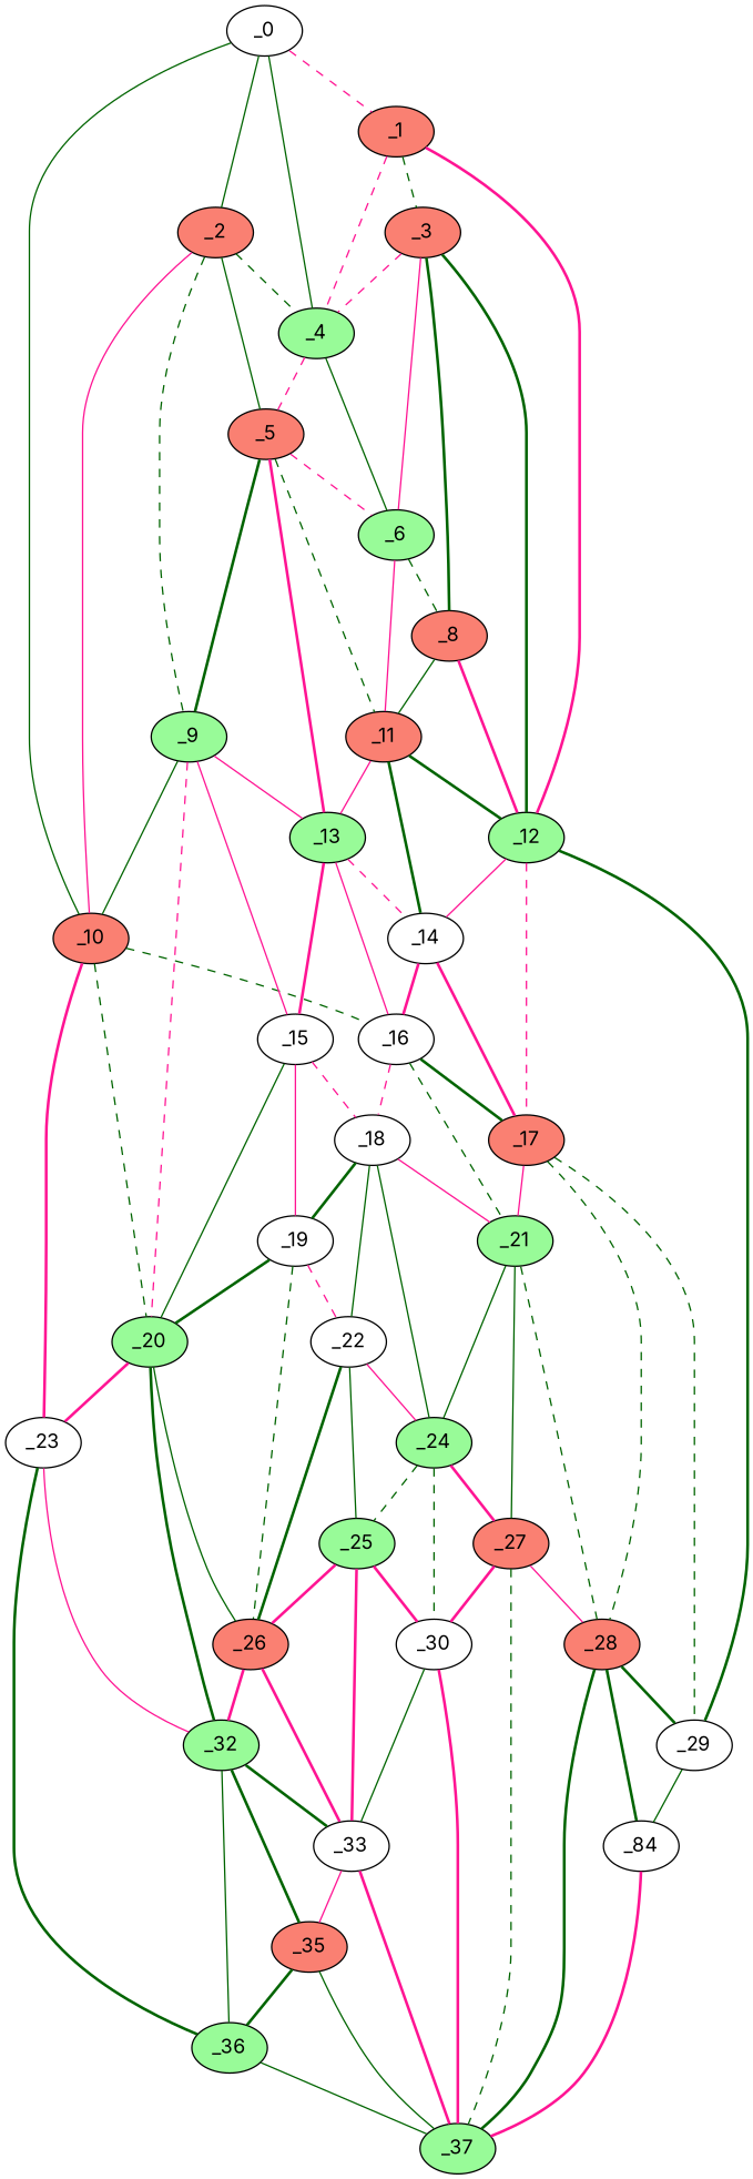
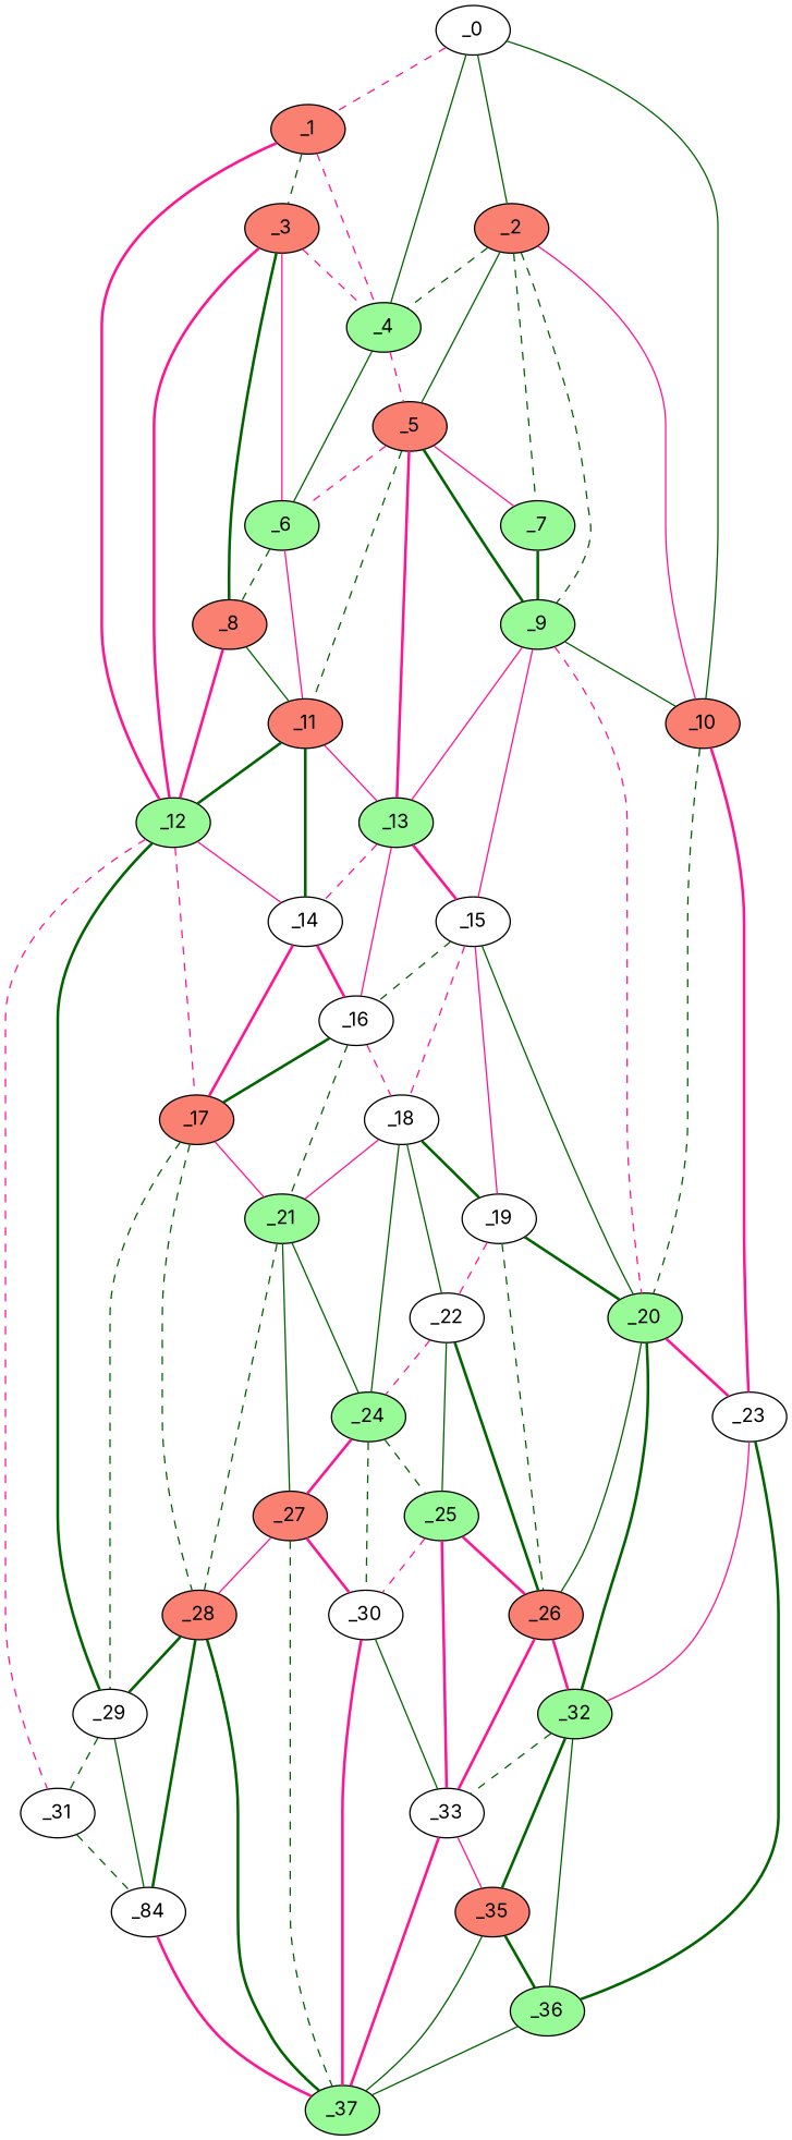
  graph {
    fontname=Inter
    node [fillcolor=white fontname=Inter style=filled x=82 y=80]
    edge [color=darkgreen fontname=Inter style=bold valence=2]
    _0 [x=26]
    _1 [fillcolor=salmon x=30 y=92]
    _2 [fillcolor=salmon x=34 y=69]
    _4 [fillcolor=palegreen x=38 y=83]
    _10 [fillcolor=salmon x=49 y=7]
    _3 [fillcolor=salmon x=37 y=95]
    _12 [fillcolor=palegreen x=52 y=103]
    _5 [fillcolor=salmon x=42 y=77]
+   _7 [fillcolor=palegreen x=43 y=70]
    _9 [fillcolor=palegreen x=48 y=68]
    _6 [fillcolor=palegreen x=42 y=89]
    _20 [fillcolor=palegreen x=73 y=58]
    _23 [x=80 y=7]
    _8 [fillcolor=salmon x=43 y=95]
    _14 [x=58 y=96]
    _17 [fillcolor=salmon x=70 y=98]
    _29 [x=84 y=108]
+   _31 [x=88 y=112]
    _11 [fillcolor=salmon x=50 y=90]
    _13 [fillcolor=palegreen x=56 y=82]
    _15 [x=62 y=74]
    _26 [fillcolor=salmon y=66]
    _32 [fillcolor=palegreen x=89 y=47]
    _36 [fillcolor=palegreen x=100 y=63]
    _16 [x=66 y=90]
    _21 [fillcolor=palegreen x=75 y=87]
    _28 [fillcolor=salmon y=93]
    n28 [label=_84 x=93 y=110]
    _18 [x=71 y=76]
    _19 [x=72 y=67]
    _22 [x=78 y=72]
    _24 [fillcolor=palegreen x=80]
    _33 [x=90 y=69]
    _35 [fillcolor=salmon x=96 y=67]
    _37 [fillcolor=palegreen x=100 y=75]
    _27 [fillcolor=salmon y=86]
    _25 [fillcolor=palegreen x=81 y=72]
    _30 [x=86 y=76]
    _0 -- _1 [color=deeppink style=dashed valence=1]
    _0 -- _2 [style=solid valence=1]
    _0 -- _4 [style=solid]
    _0 -- _10 [style=solid valence=1]
    _1 -- _4 [color=deeppink style=dashed]
    _1 -- _3 [style=dashed]
    _1 -- _12 [color=deeppink valence=1]
    _2 -- _4 [style=dashed valence=1]
    _2 -- _10 [color=deeppink style=solid]
    _2 -- _5 [style=solid valence=1]
+   _2 -- _7 [style=dashed valence=1]
    _2 -- _9 [style=dashed]
    _4 -- _5 [color=deeppink style=dashed valence=1]
    _4 -- _6 [style=solid]
    _10 -- _20 [style=dashed valence=1]
    _10 -- _23 [color=deeppink valence=1]
    _3 -- _4 [color=deeppink style=dashed]
-   _3 -- _12 [valence=1]
+   _3 -- _12 [color=deeppink valence=1]
    _3 -- _6 [color=deeppink style=solid]
    _3 -- _8
    _12 -- _14 [color=deeppink style=solid]
    _12 -- _17 [color=deeppink style=dashed valence=1]
    _12 -- _29
+   _12 -- _31 [color=deeppink style=dashed valence=1]
+   _5 -- _7 [color=deeppink style=solid]
    _5 -- _9 [valence=1]
    _5 -- _6 [color=deeppink style=dashed]
    _5 -- _11 [style=dashed]
    _5 -- _13 [color=deeppink]
+   _7 -- _9
    _9 -- _10 [style=solid]
    _9 -- _20 [color=deeppink style=dashed]
    _9 -- _13 [color=deeppink style=solid]
    _9 -- _15 [color=deeppink style=solid]
    _6 -- _8 [style=dashed valence=1]
    _6 -- _11 [color=deeppink style=solid]
    _20 -- _23 [color=deeppink]
    _20 -- _26 [style=solid valence=1]
    _20 -- _32
    _23 -- _32 [color=deeppink style=solid valence=1]
    _23 -- _36 [valence=1]
    _8 -- _12 [color=deeppink valence=1]
    _8 -- _11 [style=solid]
    _14 -- _17 [color=deeppink valence=1]
    _14 -- _16 [color=deeppink valence=1]
    _17 -- _29 [style=dashed]
    _17 -- _21 [color=deeppink style=solid]
    _17 -- _28 [style=dashed]
+   _29 -- _31 [style=dashed]
    _29 -- n28 [style=solid valence=1]
+   _31 -- n28 [style=dashed valence=1]
    _11 -- _12
    _11 -- _14 [valence=1]
    _11 -- _13 [color=deeppink style=solid valence=1]
    _13 -- _14 [color=deeppink style=dashed]
    _13 -- _15 [color=deeppink valence=1]
    _13 -- _16 [color=deeppink style=solid]
    _15 -- _20 [style=solid valence=1]
-   _10 -- _16 [style=dashed valence=1]
+   _15 -- _16 [style=dashed valence=1]
    _15 -- _18 [color=deeppink style=dashed]
    _15 -- _19 [color=deeppink style=solid valence=1]
    _26 -- _32 [color=deeppink]
    _26 -- _33 [color=deeppink]
    _32 -- _36 [style=solid valence=1]
-   _32 -- _33 [valence=1]
+   _32 -- _33 [style=dashed valence=1]
    _32 -- _35 [valence=1]
    _36 -- _37 [style=solid valence=1]
    _16 -- _17
    _16 -- _21 [style=dashed]
    _16 -- _18 [color=deeppink style=dashed]
    _21 -- _28 [style=dashed]
    _21 -- _24 [style=solid]
    _21 -- _27 [style=solid]
    _28 -- _29
    _28 -- n28
    _28 -- _37
    n28 -- _37 [color=deeppink valence=1]
    _18 -- _21 [color=deeppink style=solid]
    _18 -- _19 [valence=1]
    _18 -- _22 [style=solid]
    _18 -- _24 [style=solid valence=1]
    _19 -- _20
    _19 -- _26 [style=dashed valence=1]
    _19 -- _22 [color=deeppink style=dashed]
    _22 -- _26 [valence=1]
-   _22 -- _24 [color=deeppink style=solid]
+   _22 -- _24 [color=deeppink style=dashed]
    _22 -- _25 [style=solid]
    _24 -- _27 [color=deeppink]
    _24 -- _25 [style=dashed valence=1]
    _24 -- _30 [style=dashed]
    _33 -- _35 [color=deeppink style=solid]
    _33 -- _37 [color=deeppink]
    _35 -- _36
    _35 -- _37 [style=solid valence=1]
    _27 -- _28 [color=deeppink style=solid]
    _27 -- _37 [style=dashed]
    _27 -- _30 [color=deeppink valence=1]
    _25 -- _26 [color=deeppink valence=1]
    _25 -- _33 [color=deeppink]
-   _25 -- _30 [color=deeppink valence=1]
+   _25 -- _30 [color=deeppink style=dashed valence=1]
    _30 -- _33 [style=solid valence=1]
    _30 -- _37 [color=deeppink]
  }
